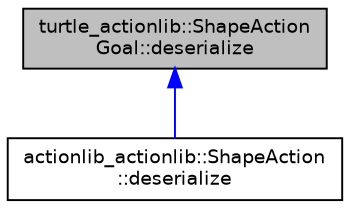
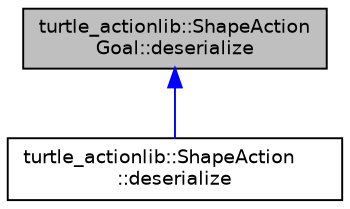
  digraph {
    rankdir=TB
    node [color=black fontname=Helvetica fontsize=10 shape=record style=filled]
    n1 [fillcolor=grey75 fontcolor=black height=0.2 label="turtle_actionlib::ShapeAction\lGoal::deserialize" width=0.4]
-   n2 [fillcolor=white height=0.2 label="actionlib_actionlib::ShapeAction\l::deserialize" width=0.4]
+   n2 [fillcolor=white height=0.2 label="turtle_actionlib::ShapeAction\l::deserialize" width=0.4]
    n1 -> n2 [color=blue dir=back fontname=Helvetica fontsize=10 labelfontname=Helvetica labelfontsize=10 style=solid]
  }
